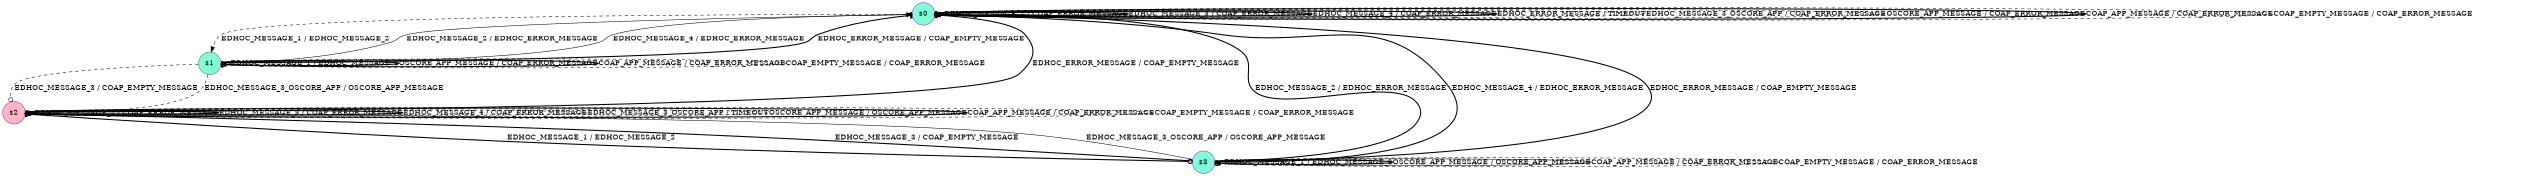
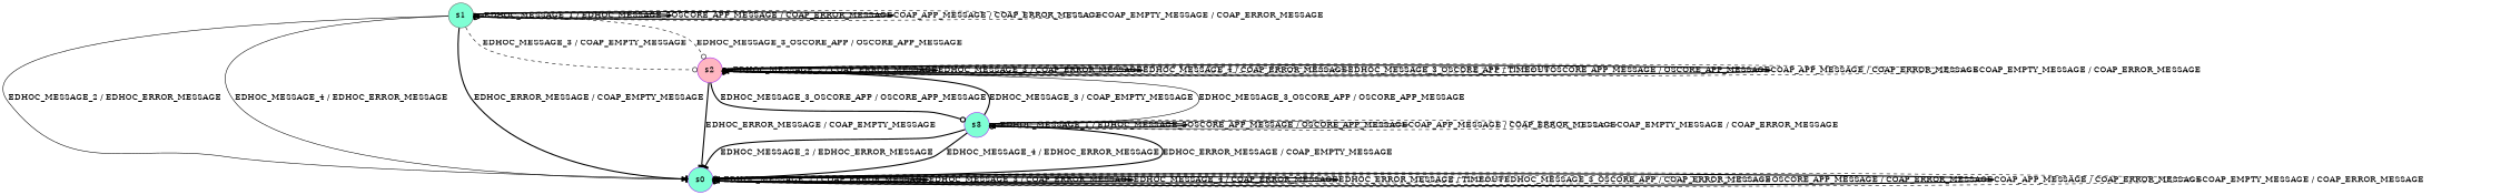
  digraph {
    node [color=purple fillcolor=aquamarine shape=circle style=filled]
    edge [arrowhead=normal style=bold]
    n1 [label=s0]
    n2 [color=gray40 label=s1]
    n3 [fillcolor=lightpink label=s2]
    n4 [label=s3]
    n1 -> n1 [label="EDHOC_MESSAGE_2 / COAP_ERROR_MESSAGE" style=dashed]
    n1 -> n1 [label="EDHOC_MESSAGE_3 / COAP_ERROR_MESSAGE"]
    n1 -> n1 [arrowhead=tee label="EDHOC_MESSAGE_4 / COAP_ERROR_MESSAGE"]
    n1 -> n1 [arrowhead=tee label="EDHOC_ERROR_MESSAGE / TIMEOUT"]
    n1 -> n1 [arrowhead=odot label="EDHOC_MESSAGE_3_OSCORE_APP / COAP_ERROR_MESSAGE" style=dashed]
    n1 -> n1 [label="OSCORE_APP_MESSAGE / COAP_ERROR_MESSAGE" style=dashed]
    n1 -> n1 [arrowhead=odot label="COAP_APP_MESSAGE / COAP_ERROR_MESSAGE"]
    n1 -> n1 [arrowhead=odot label="COAP_EMPTY_MESSAGE / COAP_ERROR_MESSAGE" style=dashed]
-   n1 -> n2 [label="EDHOC_MESSAGE_1 / EDHOC_MESSAGE_2" style=dashed]
    n2 -> n1 [label="EDHOC_MESSAGE_2 / EDHOC_ERROR_MESSAGE" style=solid]
    n2 -> n1 [label="EDHOC_MESSAGE_4 / EDHOC_ERROR_MESSAGE" style=solid]
    n2 -> n1 [arrowhead=tee label="EDHOC_ERROR_MESSAGE / COAP_EMPTY_MESSAGE"]
    n2 -> n2 [label="EDHOC_MESSAGE_1 / EDHOC_MESSAGE_2" style=solid]
    n2 -> n2 [arrowhead=tee label="OSCORE_APP_MESSAGE / COAP_ERROR_MESSAGE"]
    n2 -> n2 [arrowhead=odot label="COAP_APP_MESSAGE / COAP_ERROR_MESSAGE"]
    n2 -> n2 [arrowhead=odot label="COAP_EMPTY_MESSAGE / COAP_ERROR_MESSAGE" style=dashed]
    n2 -> n3 [arrowhead=odot label="EDHOC_MESSAGE_3 / COAP_EMPTY_MESSAGE" style=dashed]
    n2 -> n3 [arrowhead=odot label="EDHOC_MESSAGE_3_OSCORE_APP / OSCORE_APP_MESSAGE" style=dashed]
    n3 -> n1 [arrowhead=tee label="EDHOC_ERROR_MESSAGE / COAP_EMPTY_MESSAGE"]
    n3 -> n3 [label="EDHOC_MESSAGE_2 / COAP_ERROR_MESSAGE"]
    n3 -> n3 [label="EDHOC_MESSAGE_3 / COAP_ERROR_MESSAGE"]
    n3 -> n3 [arrowhead=odot label="EDHOC_MESSAGE_4 / COAP_ERROR_MESSAGE"]
    n3 -> n3 [arrowhead=tee label="EDHOC_MESSAGE_3_OSCORE_APP / TIMEOUT" style=dashed]
    n3 -> n3 [arrowhead=tee label="OSCORE_APP_MESSAGE / OSCORE_APP_MESSAGE" style=dashed]
    n3 -> n3 [arrowhead=tee label="COAP_APP_MESSAGE / COAP_ERROR_MESSAGE"]
    n3 -> n3 [arrowhead=tee label="COAP_EMPTY_MESSAGE / COAP_ERROR_MESSAGE" style=dashed]
-   n3 -> n4 [arrowhead=odot label="EDHOC_MESSAGE_1 / EDHOC_MESSAGE_2"]
+   n3 -> n4 [arrowhead=odot label="EDHOC_MESSAGE_3_OSCORE_APP / OSCORE_APP_MESSAGE"]
    n4 -> n1 [arrowhead=tee label="EDHOC_MESSAGE_2 / EDHOC_ERROR_MESSAGE"]
    n4 -> n1 [arrowhead=odot label="EDHOC_MESSAGE_4 / EDHOC_ERROR_MESSAGE"]
    n4 -> n1 [label="EDHOC_ERROR_MESSAGE / COAP_EMPTY_MESSAGE"]
    n4 -> n3 [arrowhead=odot label="EDHOC_MESSAGE_3 / COAP_EMPTY_MESSAGE"]
    n4 -> n3 [label="EDHOC_MESSAGE_3_OSCORE_APP / OSCORE_APP_MESSAGE" style=solid]
    n4 -> n4 [label="EDHOC_MESSAGE_1 / EDHOC_MESSAGE_2" style=dashed]
    n4 -> n4 [arrowhead=odot label="OSCORE_APP_MESSAGE / OSCORE_APP_MESSAGE"]
    n4 -> n4 [label="COAP_APP_MESSAGE / COAP_ERROR_MESSAGE" style=solid]
    n4 -> n4 [arrowhead=odot label="COAP_EMPTY_MESSAGE / COAP_ERROR_MESSAGE" style=dashed]
  }
